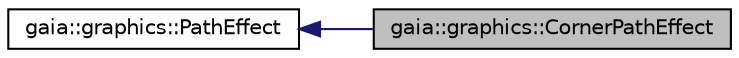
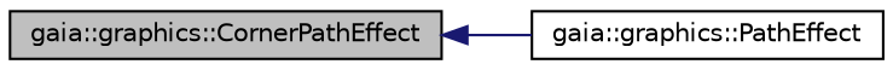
  digraph {
    rankdir=LR
    node [color=black fontname=Helvetica fontsize=10 shape=record style=filled]
    n1 [fillcolor=grey75 fontcolor=black height=0.2 label="gaia::graphics::CornerPathEffect" width=0.4]
    n2 [fillcolor=white height=0.2 label="gaia::graphics::PathEffect" width=0.4]
-   n2 -> n1 [color=midnightblue dir=back fontname=Helvetica fontsize=10 labelfontname=Helvetica labelfontsize=10 style=solid]
+   n1 -> n2 [color=midnightblue dir=back fontname=Helvetica fontsize=10 labelfontname=Helvetica labelfontsize=10 style=solid]
  }
